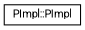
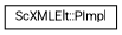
  digraph {
    rankdir=TB
    fontname=Roboto
-   n1 [color=black fillcolor=white fontname=Roboto fontsize=10 height=0.2 label="PImpl::PImpl" shape=record style=filled width=0.4]
+   n1 [color=black fillcolor=white fontname=Roboto fontsize=10 height=0.2 label="ScXMLElt::PImpl" shape=record style=filled width=0.4]
  }
